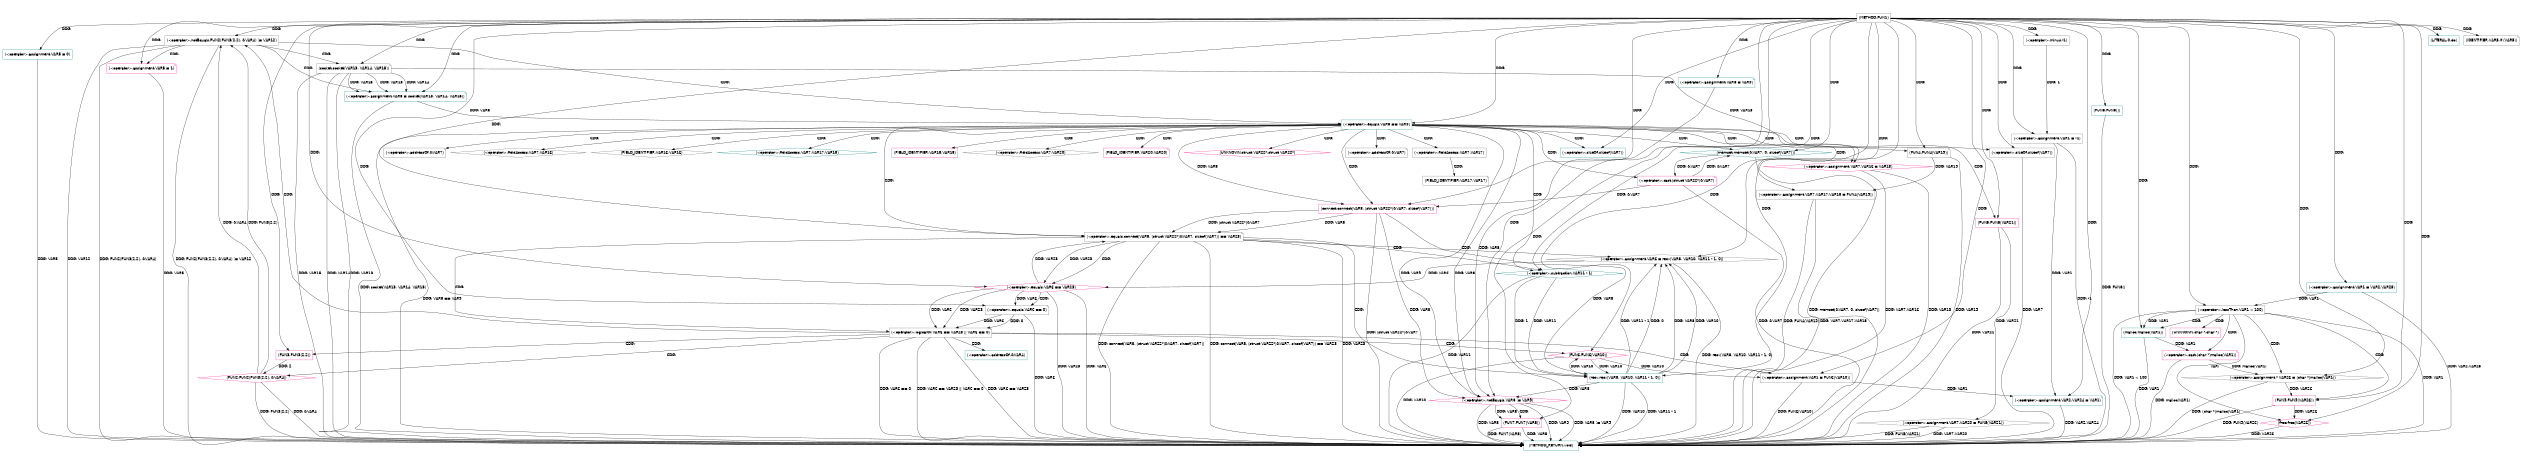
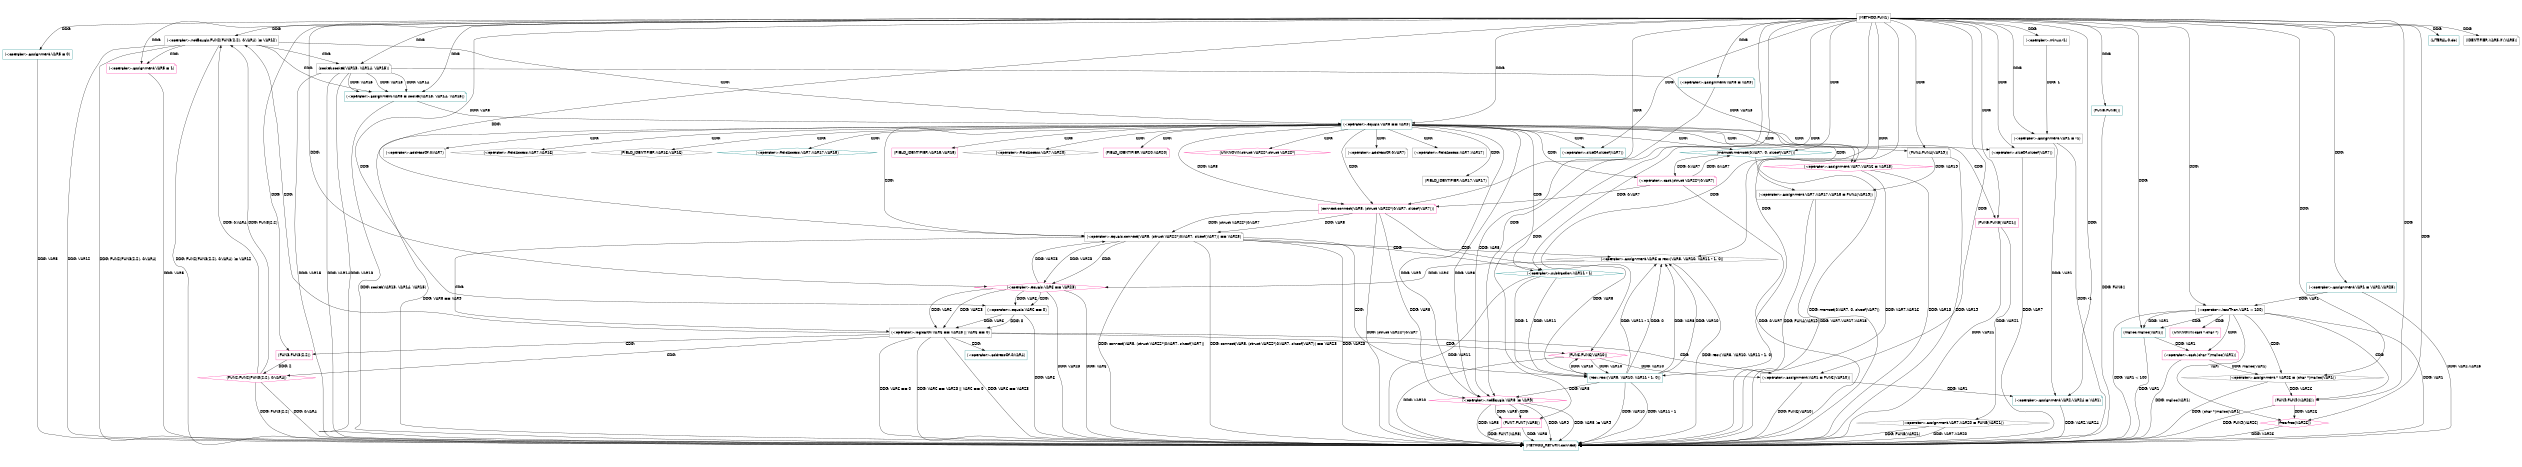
  digraph {
    fontname="DejaVu Sans"
    node [color=gray40 fontname="DejaVu Sans" shape=box]
    edge [fontname="DejaVu Sans"]
    n1 [label="(METHOD,FUN1)"]
    n2 [label="(<operator>.assignment,VAR1 = -1)"]
    n3 [label="(<operator>.minus,-1)"]
    n4 [color=teal label="(<operator>.assignment,VAR5 = 0)"]
    n5 [color=teal label="(<operator>.assignment,VAR8 = VAR9)" shape=note]
    n6 [label="(<operator>.notEquals,FUN2(FUN3(2,2), &VAR4) != VAR12)"]
    n7 [color=deeppink label="(FUN3,FUN3(2,2))"]
    n8 [color=deeppink label="(<operator>.assignment,VAR5 = 1)" shape=note]
    n9 [color=teal label="(<operator>.assignment,VAR8 = socket(VAR13, VAR14, VAR15))" shape=note]
    n10 [label="(socket,socket(VAR13, VAR14, VAR15))" shape=note]
    n11 [color=teal label="(<operator>.equals,VAR8 == VAR9)"]
    n12 [color=teal label="(memset,memset(&VAR7, 0, sizeof(VAR7)))" shape=diamond]
    n13 [color=teal label="(<operator>.sizeOf,sizeof(VAR7))"]
    n14 [label="(FUN4,FUN4(VAR19))" shape=note]
    n15 [color=deeppink label="(FUN5,FUN5(VAR21))"]
    n16 [label="(<operator>.equals,connect(VAR8, (struct VAR22*)&VAR7, sizeof(VAR7)) == VAR23)" shape=note]
    n17 [color=deeppink label="(connect,connect(VAR8, (struct VAR22*)&VAR7, sizeof(VAR7)))" shape=note]
    n18 [label="(<operator>.sizeOf,sizeof(VAR7))"]
    n19 [label="(<operator>.assignment,VAR6 = recv(VAR8, VAR10, VAR11 - 1, 0))" shape=diamond]
    n20 [color=teal label="(recv,recv(VAR8, VAR10, VAR11 - 1, 0))"]
    n21 [color=teal label="(<operator>.subtraction,VAR11 - 1)" shape=diamond]
    n22 [color=deeppink label="(<operator>.equals,VAR6 == VAR23)" shape=diamond]
    n23 [label="(<operator>.equals,VAR6 == 0)" shape=note]
    n24 [label="(<operator>.assignment,VAR1 = FUN6(VAR10))"]
    n25 [color=deeppink label="(FUN6,FUN6(VAR10))" shape=diamond]
    n26 [color=teal label="(LITERAL,0,do)"]
    n27 [color=deeppink label="(<operator>.notEquals,VAR8 != VAR9)" shape=diamond]
    n28 [color=deeppink label="(FUN7,FUN7(VAR8))" shape=note]
    n29 [label="(IDENTIFIER,VAR5,if (VAR5))" shape=note]
    n30 [color=teal label="(FUN8,FUN8())"]
    n31 [color=teal label="(<operator>.assignment,VAR2.VAR24 = VAR1)" shape=note]
    n32 [color=teal label="(<operator>.assignment,VAR1 = VAR2.VAR25)"]
    n33 [label="(<operator>.lessThan,VAR1 < 100)"]
    n34 [label="(<operator>.assignment,* VAR26 = (char *)malloc(VAR1))" shape=diamond]
    n35 [color=teal label="(malloc,malloc(VAR1))"]
    n36 [color=deeppink label="(FUN9,FUN9(VAR26))"]
    n37 [color=deeppink label="(free,free(VAR26))" shape=diamond]
-   n38 [color=teal label="(METHOD_RETURN,void)" shape=note]
+   n38 [color=teal label="(METHOD_RETURN,connect)" shape=note]
    n39 [color=deeppink label="(FUN2,FUN2(FUN3(2,2), &VAR4))" shape=diamond]
    n40 [color=deeppink label="(<operator>.assignment,VAR7.VAR16 = VAR13)" shape=diamond]
    n41 [label="(<operator>.assignment,VAR7.VAR17.VAR18 = FUN4(VAR19))"]
    n42 [color=deeppink label="(<operator>.cast,(struct VAR22*)&VAR7)" shape=note]
    n43 [label="(<operator>.addressOf,&VAR7)" shape=note]
    n44 [label="(<operator>.fieldAccess,VAR7.VAR16)" shape=diamond]
    n45 [label="(FIELD_IDENTIFIER,VAR16,VAR16)" shape=diamond]
    n46 [color=teal label="(<operator>.fieldAccess,VAR7.VAR17.VAR18)" shape=diamond]
    n47 [label="(<operator>.fieldAccess,VAR7.VAR17)"]
    n48 [label="(FIELD_IDENTIFIER,VAR17,VAR17)" shape=note]
    n49 [color=deeppink label="(FIELD_IDENTIFIER,VAR18,VAR18)"]
    n50 [label="(<operator>.fieldAccess,VAR7.VAR20)" shape=diamond]
    n51 [color=deeppink label="(FIELD_IDENTIFIER,VAR20,VAR20)" shape=note]
    n52 [color=deeppink label="(UNKNOWN,struct VAR22*,struct VAR22*)" shape=diamond]
    n53 [label="(<operator>.addressOf,&VAR7)" shape=note]
    n54 [label="(<operator>.assignment,VAR7.VAR20 = FUN5(VAR21))" shape=diamond]
    n55 [label="(<operator>.logicalOr,VAR6 == VAR23 || VAR6 == 0)" shape=note]
    n56 [color=deeppink label="(<operator>.cast,(char *)malloc(VAR1))" shape=note]
-   n57 [color=deeppink label="(UNKNOWN,char *,char *)"]
+   n57 [color=deeppink label="(UNKNOWN,cast *,char *)"]
    n58 [color=teal label="(<operator>.addressOf,&VAR4)"]
    n1 -> n2 [label="DDG: "]
    n1 -> n3 [label="DDG: "]
    n1 -> n4 [label="DDG: "]
    n1 -> n5 [label="DDG: "]
    n1 -> n6 [label="DDG: "]
    n1 -> n7 [label="DDG: "]
    n1 -> n8 [label="DDG: "]
    n1 -> n9 [label="DDG: "]
    n1 -> n10 [label="DDG: "]
    n1 -> n11 [label="DDG: "]
    n1 -> n12 [label="DDG: "]
    n1 -> n13 [label="DDG: "]
    n1 -> n14 [label="DDG: "]
    n1 -> n15 [label="DDG: "]
    n1 -> n16 [label="DDG: "]
    n1 -> n17 [label="DDG: "]
    n1 -> n18 [label="DDG: "]
    n1 -> n19 [label="DDG: "]
    n1 -> n20 [label="DDG: "]
    n1 -> n21 [label="DDG: "]
    n1 -> n22 [label="DDG: "]
    n1 -> n23 [label="DDG: "]
    n1 -> n24 [label="DDG: "]
    n1 -> n25 [label="DDG: "]
    n1 -> n26 [label="DDG: "]
    n1 -> n27 [label="DDG: "]
    n1 -> n28 [label="DDG: "]
    n1 -> n29 [label="DDG: "]
    n1 -> n30 [label="DDG: "]
    n1 -> n31 [label="DDG: "]
    n1 -> n32 [label="DDG: "]
    n1 -> n33 [label="DDG: "]
    n1 -> n34 [label="DDG: "]
    n1 -> n35 [label="DDG: "]
    n1 -> n36 [label="DDG: "]
    n1 -> n37 [label="DDG: "]
    n2 -> n31 [label="DDG: VAR1"]
    n2 -> n38 [label="DDG: -1"]
    n3 -> n2 [label="DDG: 1"]
    n4 -> n38 [label="DDG: VAR5"]
    n5 -> n27 [label="DDG: VAR8"]
    n6 -> n8 [label="CDG: "]
    n6 -> n9 [label="CDG: "]
    n6 -> n10 [label="CDG: "]
    n6 -> n11 [label="CDG: "]
    n6 -> n38 [label="DDG: FUN2(FUN3(2,2), &VAR4)"]
    n6 -> n38 [label="DDG: FUN2(FUN3(2,2), &VAR4) != VAR12"]
    n6 -> n38 [label="DDG: VAR12"]
    n7 -> n39 [label="DDG: 2"]
    n8 -> n38 [label="DDG: VAR5"]
    n9 -> n11 [label="DDG: VAR8"]
    n9 -> n38 [label="DDG: socket(VAR13, VAR14, VAR15)"]
    n10 -> n9 [label="DDG: VAR13"]
    n10 -> n9 [label="DDG: VAR14"]
    n10 -> n9 [label="DDG: VAR15"]
    n10 -> n38 [label="DDG: VAR15"]
    n10 -> n38 [label="DDG: VAR14"]
    n10 -> n38 [label="DDG: VAR13"]
    n10 -> n40 [label="DDG: VAR13"]
    n11 -> n12 [label="CDG: "]
    n11 -> n13 [label="CDG: "]
    n11 -> n14 [label="CDG: "]
    n11 -> n15 [label="CDG: "]
    n11 -> n16 [label="CDG: "]
    n11 -> n17 [label="DDG: VAR8"]
    n11 -> n17 [label="CDG: "]
    n11 -> n18 [label="CDG: "]
    n11 -> n21 [label="CDG: "]
    n11 -> n27 [label="DDG: VAR8"]
    n11 -> n27 [label="DDG: VAR9"]
    n11 -> n38 [label="DDG: VAR8 == VAR9"]
    n11 -> n40 [label="CDG: "]
    n11 -> n41 [label="CDG: "]
    n11 -> n42 [label="CDG: "]
    n11 -> n43 [label="CDG: "]
    n11 -> n44 [label="CDG: "]
    n11 -> n45 [label="CDG: "]
    n11 -> n46 [label="CDG: "]
    n11 -> n47 [label="CDG: "]
-   n47 -> n48 [label="CDG: "]
+   n11 -> n48 [label="CDG: "]
    n11 -> n49 [label="CDG: "]
    n11 -> n50 [label="CDG: "]
    n11 -> n51 [label="CDG: "]
    n11 -> n52 [label="CDG: "]
    n11 -> n53 [label="CDG: "]
    n12 -> n38 [label="DDG: memset(&VAR7, 0, sizeof(VAR7))"]
    n12 -> n42 [label="DDG: &VAR7"]
    n14 -> n38 [label="DDG: VAR19"]
    n14 -> n41 [label="DDG: VAR19"]
    n15 -> n38 [label="DDG: VAR21"]
    n15 -> n54 [label="DDG: VAR21"]
    n16 -> n19 [label="CDG: "]
    n16 -> n20 [label="CDG: "]
    n16 -> n21 [label="CDG: "]
    n16 -> n22 [label="DDG: VAR23"]
    n16 -> n22 [label="CDG: "]
    n16 -> n38 [label="DDG: VAR23"]
    n16 -> n38 [label="DDG: connect(VAR8, (struct VAR22*)&VAR7, sizeof(VAR7))"]
    n16 -> n38 [label="DDG: connect(VAR8, (struct VAR22*)&VAR7, sizeof(VAR7)) == VAR23"]
    n16 -> n55 [label="CDG: "]
    n17 -> n16 [label="DDG: VAR8"]
    n17 -> n16 [label="DDG: (struct VAR22*)&VAR7"]
    n17 -> n20 [label="DDG: VAR8"]
    n17 -> n27 [label="DDG: VAR8"]
    n17 -> n38 [label="DDG: (struct VAR22*)&VAR7"]
    n18 -> n38 [label="DDG: VAR7"]
    n19 -> n22 [label="DDG: VAR6"]
    n19 -> n38 [label="DDG: recv(VAR8, VAR10, VAR11 - 1, 0)"]
    n20 -> n19 [label="DDG: VAR8"]
    n20 -> n19 [label="DDG: VAR10"]
    n20 -> n19 [label="DDG: VAR11 - 1"]
    n20 -> n19 [label="DDG: 0"]
    n20 -> n25 [label="DDG: VAR10"]
    n20 -> n27 [label="DDG: VAR8"]
    n20 -> n38 [label="DDG: VAR10"]
    n20 -> n38 [label="DDG: VAR11 - 1"]
    n21 -> n20 [label="DDG: VAR11"]
    n21 -> n20 [label="DDG: 1"]
    n21 -> n38 [label="DDG: VAR11"]
    n22 -> n16 [label="DDG: VAR23"]
    n22 -> n23 [label="DDG: VAR6"]
    n22 -> n23 [label="CDG: "]
    n22 -> n38 [label="DDG: VAR23"]
    n22 -> n38 [label="DDG: VAR6"]
    n22 -> n55 [label="DDG: VAR6"]
    n22 -> n55 [label="DDG: VAR23"]
    n23 -> n38 [label="DDG: VAR6"]
    n23 -> n55 [label="DDG: VAR6"]
    n23 -> n55 [label="DDG: 0"]
    n24 -> n31 [label="DDG: VAR1"]
    n24 -> n38 [label="DDG: FUN6(VAR10)"]
    n25 -> n20 [label="DDG: VAR10"]
    n25 -> n24 [label="DDG: VAR10"]
    n25 -> n38 [label="DDG: VAR10"]
    n27 -> n28 [label="DDG: VAR8"]
    n27 -> n28 [label="CDG: "]
    n27 -> n38 [label="DDG: VAR8 != VAR9"]
    n27 -> n38 [label="DDG: VAR9"]
    n27 -> n38 [label="DDG: VAR8"]
    n28 -> n38 [label="DDG: FUN7(VAR8)"]
    n28 -> n38 [label="DDG: VAR8"]
    n30 -> n38 [label="DDG: FUN8()"]
    n31 -> n38 [label="DDG: VAR2.VAR24"]
    n32 -> n33 [label="DDG: VAR1"]
    n32 -> n38 [label="DDG: VAR2.VAR25"]
    n33 -> n34 [label="CDG: "]
    n33 -> n35 [label="DDG: VAR1"]
    n33 -> n35 [label="CDG: "]
    n33 -> n36 [label="CDG: "]
    n33 -> n37 [label="VAR: "]
    n33 -> n38 [label="DDG: VAR1"]
    n33 -> n38 [label="DDG: VAR1 < 100"]
    n33 -> n56 [label="CDG: "]
    n33 -> n57 [label="CDG: "]
    n34 -> n36 [label="DDG: VAR26"]
    n34 -> n38 [label="DDG: (char *)malloc(VAR1)"]
    n35 -> n38 [label="DDG: VAR1"]
    n35 -> n56 [label="DDG: VAR1"]
    n36 -> n37 [label="DDG: VAR26"]
    n36 -> n38 [label="DDG: FUN9(VAR26)"]
    n37 -> n38 [label="DDG: VAR26"]
    n39 -> n6 [label="DDG: FUN3(2,2)"]
    n39 -> n6 [label="DDG: &VAR4"]
    n39 -> n38 [label="DDG: FUN3(2,2)"]
    n39 -> n38 [label="DDG: &VAR4"]
    n40 -> n38 [label="DDG: VAR7.VAR16"]
    n40 -> n38 [label="DDG: VAR13"]
    n41 -> n38 [label="DDG: FUN4(VAR19)"]
    n41 -> n38 [label="DDG: VAR7.VAR17.VAR18"]
    n42 -> n12 [label="DDG: &VAR7"]
    n42 -> n17 [label="DDG: &VAR7"]
    n42 -> n38 [label="DDG: &VAR7"]
    n54 -> n38 [label="DDG: FUN5(VAR21)"]
    n54 -> n38 [label="DDG: VAR7.VAR20"]
    n55 -> n6 [label="CDG: "]
    n55 -> n7 [label="CDG: "]
    n55 -> n24 [label="CDG: "]
    n55 -> n25 [label="CDG: "]
    n55 -> n38 [label="DDG: VAR6 == 0"]
    n55 -> n38 [label="DDG: VAR6 == VAR23 || VAR6 == 0"]
    n55 -> n38 [label="DDG: VAR6 == VAR23"]
    n55 -> n39 [label="CDG: "]
    n55 -> n58 [label="CDG: "]
    n56 -> n34 [label="DDG: malloc(VAR1)"]
    n56 -> n38 [label="DDG: malloc(VAR1)"]
  }
